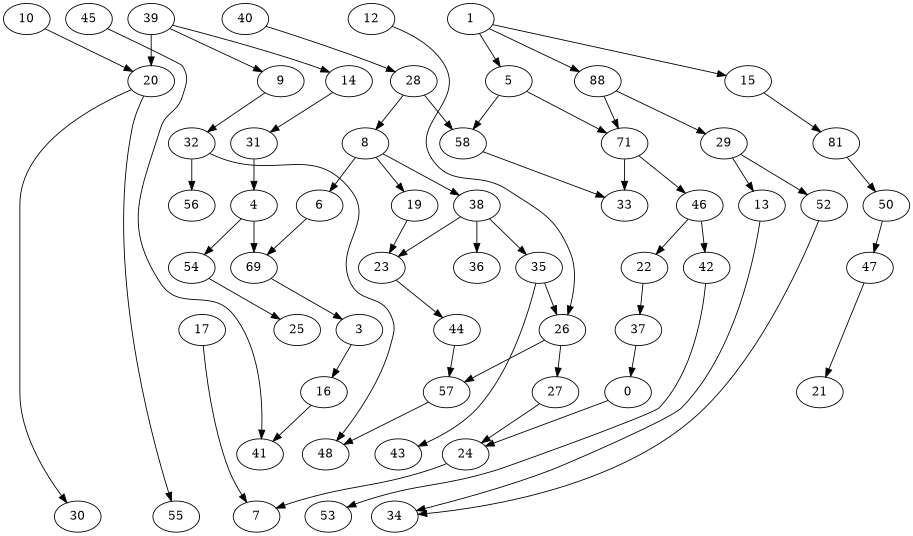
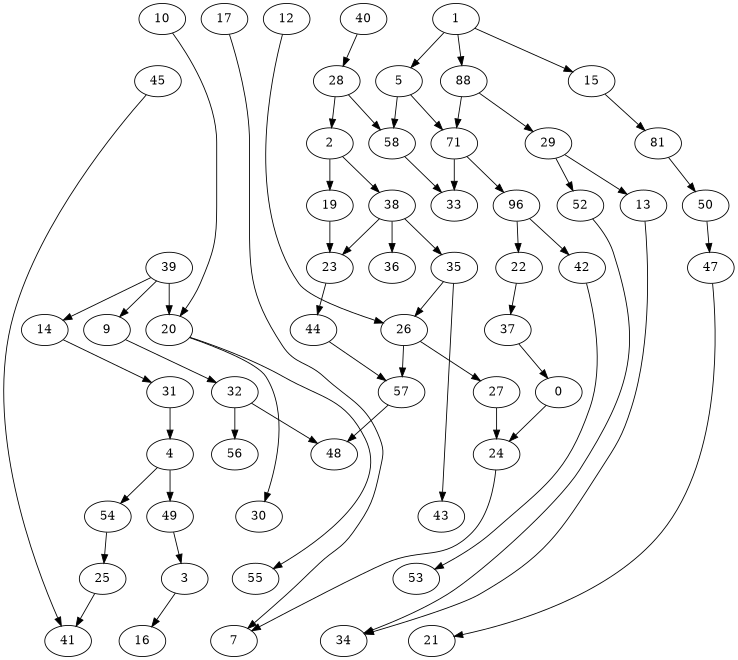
  digraph {
    edge [weight=0]
    0
    24
    7
    1
    5
    15
    n7 [label=88]
    n8 [label=71]
    58
    n10 [label=81]
    29
-   2 [label=8]
-   6
+   2
    19
    38
-   49 [label=69]
+   49
    23
    35
    36
    3
    16
    41
    45
    4
    54
    25
    33
-   46
+   46 [label=96]
    9
    32
    48
    56
    10
    20
    30
    55
    22
    42
    12
    26
    27
    57
    13
    34
    14
    31
    50
    17
    52
    37
    44
    28
    43
    39
    40
    53
    47
    21
    0 -> 24
    24 -> 7
    1 -> 5
    1 -> 15
    1 -> n7
    5 -> n8
    5 -> 58 [weight=1]
    15 -> n10
    n7 -> n8
    n7 -> 29
    n8 -> 33 [weight=1]
    n8 -> 46
    58 -> 33
    n10 -> 50
    29 -> 13
    29 -> 52
-   2 -> 6
    2 -> 19
    2 -> 38
-   6 -> 49
    19 -> 23
    38 -> 23
    38 -> 35
    38 -> 36 [weight=1]
    49 -> 3
    23 -> 44
    35 -> 26
    35 -> 43
    3 -> 16
-   16 -> 41
+   25 -> 41
    45 -> 41
    4 -> 49 [weight=1]
    4 -> 54
    54 -> 25
    46 -> 22
    46 -> 42
    9 -> 32
    32 -> 48
    32 -> 56 [weight=1]
    10 -> 20
    20 -> 30
    20 -> 55
    22 -> 37
    42 -> 53
    12 -> 26
    26 -> 27
    26 -> 57
    27 -> 24
    57 -> 48
    13 -> 34
    14 -> 31
    31 -> 4 [weight=1]
    50 -> 47
    17 -> 7
    52 -> 34
    37 -> 0
    44 -> 57
    28 -> 58 [weight=1]
    28 -> 2
    39 -> 9
    39 -> 20 [weight=1]
    39 -> 14
    40 -> 28
    47 -> 21
  }
